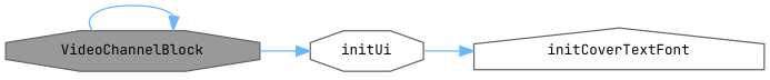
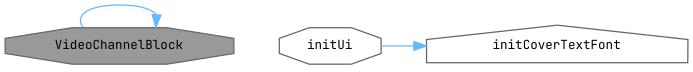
  digraph {
    fontname="JetBrains Mono"
    rankdir=LR
    node [color=grey40 fillcolor=white fontname="JetBrains Mono" fontsize=10 shape=octagon style=filled]
    edge [color=steelblue1 fontname="JetBrains Mono" fontsize=10 labelfontname=Helvetica labelfontsize=10 style=solid]
    n1 [color=gray40 fillcolor=grey60 fontcolor=black height=0.2 label=VideoChannelBlock width=0.4]
    n2 [height=0.2 label=initUi width=0.4]
    n3 [height=0.2 label=initCoverTextFont shape=house width=0.4]
    n1 -> n1
-   n1 -> n2
    n2 -> n3
  }
